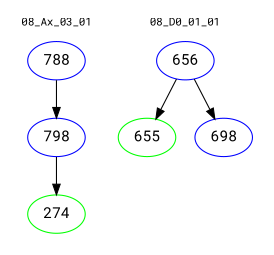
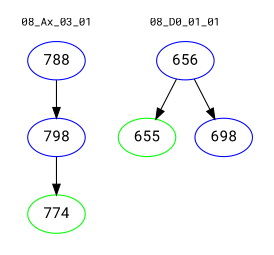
  digraph {
    fontname="Roboto Mono"
    node [color=blue fontname="Roboto Mono"]
    edge [color=black fontname="Roboto Mono"]
    n1 [label=788]
-   n2 [color=green label=274]
+   n2 [color=green label=774]
    n3 [label=798]
    n4 [label=656]
    n5 [color=green label=655]
    n6 [label=698]
    subgraph cluster_1 {
      color=white
      fontsize=10
      label="08_Ax_03_01"
      n1
      n2
      n3
    }
    subgraph cluster_2 {
      color=white
      fontsize=10
      label="08_D0_01_01"
      n4
      n5
      n6
    }
    n1 -> n3
    n3 -> n2
    n4 -> n5
    n4 -> n6
  }
